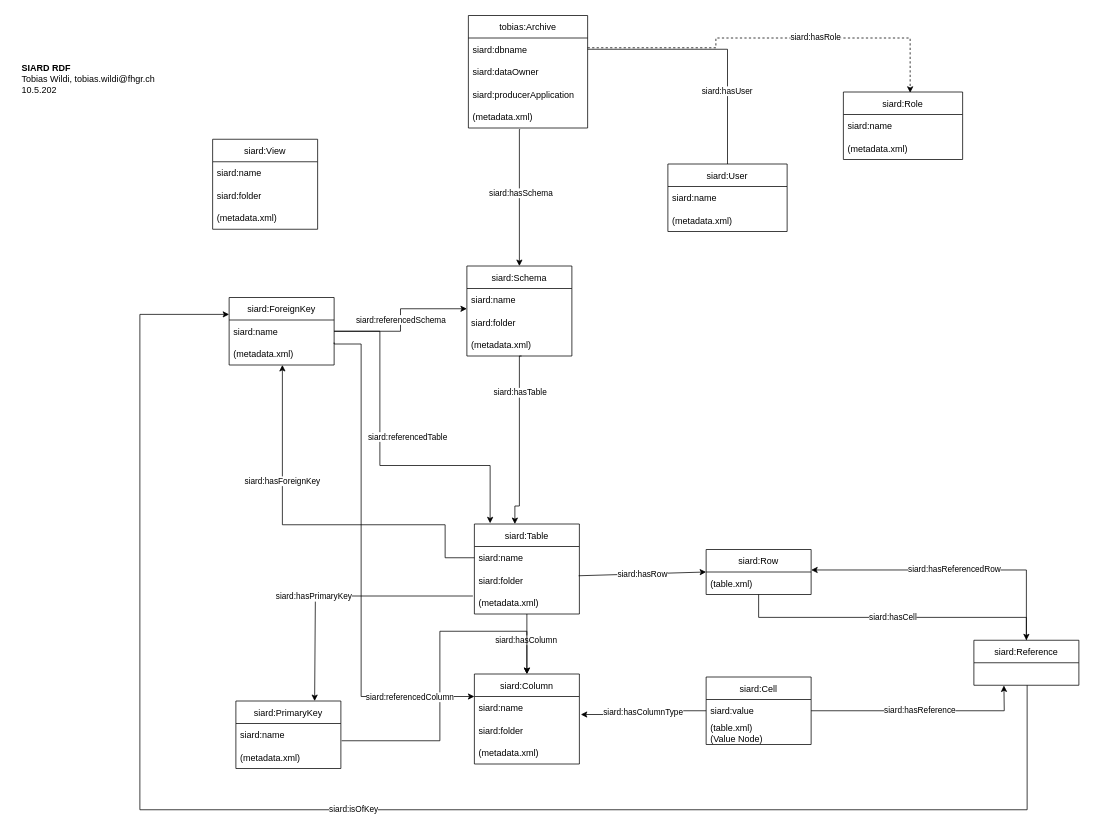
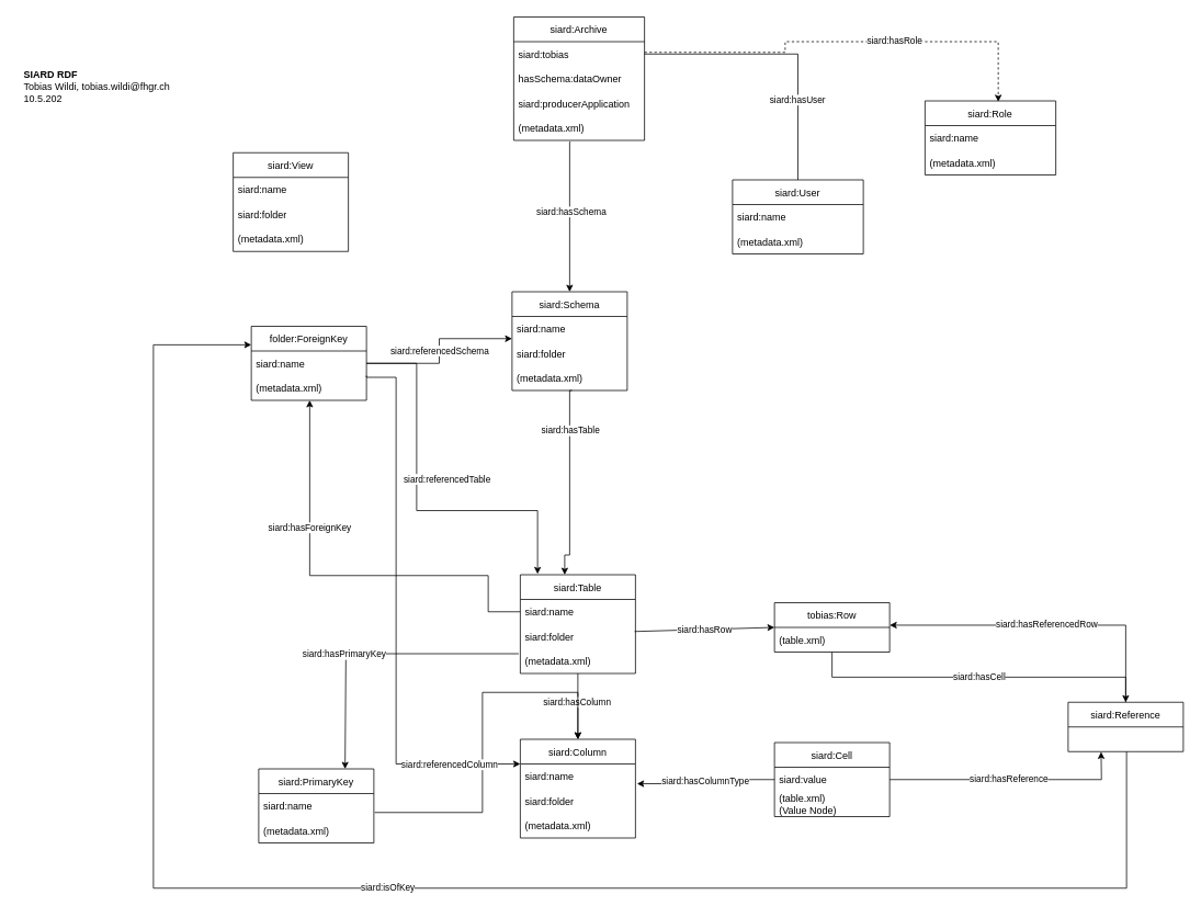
  <mxCell id="0" />
  <mxCell id="1" parent="0" />
  <mxCell id="2" value="siard:Table" style="swimlane;fontStyle=0;childLayout=stackLayout;horizontal=1;startSize=30;horizontalStack=0;resizeParent=1;resizeParentMax=0;resizeLast=0;collapsible=1;marginBottom=0;" vertex="1" parent="1"><mxGeometry x="632" y="698" width="140" height="120" as="geometry"><mxRectangle x="570" y="120" width="100" height="30" as="alternateBounds" /></mxGeometry></mxCell>
  <mxCell id="3" value="siard:name" style="text;strokeColor=none;fillColor=none;align=left;verticalAlign=middle;spacingLeft=4;spacingRight=4;overflow=hidden;points=[[0,0.5],[1,0.5]];portConstraint=eastwest;rotatable=0;" vertex="1" parent="2"><mxGeometry y="30" width="140" height="30" as="geometry" /></mxCell>
  <mxCell id="4" value="siard:folder" style="text;strokeColor=none;fillColor=none;align=left;verticalAlign=middle;spacingLeft=4;spacingRight=4;overflow=hidden;points=[[0,0.5],[1,0.5]];portConstraint=eastwest;rotatable=0;" vertex="1" parent="2"><mxGeometry y="60" width="140" height="30" as="geometry" /></mxCell>
  <mxCell id="5" value="(metadata.xml)" style="text;strokeColor=none;fillColor=none;align=left;verticalAlign=middle;spacingLeft=4;spacingRight=4;overflow=hidden;points=[[0,0.5],[1,0.5]];portConstraint=eastwest;rotatable=0;" vertex="1" parent="2"><mxGeometry y="90" width="140" height="30" as="geometry" /></mxCell>
  <mxCell id="6" value="siard:Column" style="swimlane;fontStyle=0;childLayout=stackLayout;horizontal=1;startSize=30;horizontalStack=0;resizeParent=1;resizeParentMax=0;resizeLast=0;collapsible=1;marginBottom=0;" vertex="1" parent="1"><mxGeometry x="632" y="898" width="140" height="120" as="geometry" /></mxCell>
  <mxCell id="7" value="siard:name" style="text;strokeColor=none;fillColor=none;align=left;verticalAlign=middle;spacingLeft=4;spacingRight=4;overflow=hidden;points=[[0,0.5],[1,0.5]];portConstraint=eastwest;rotatable=0;" vertex="1" parent="6"><mxGeometry y="30" width="140" height="30" as="geometry" /></mxCell>
  <mxCell id="8" value="siard:folder" style="text;strokeColor=none;fillColor=none;align=left;verticalAlign=middle;spacingLeft=4;spacingRight=4;overflow=hidden;points=[[0,0.5],[1,0.5]];portConstraint=eastwest;rotatable=0;" vertex="1" parent="6"><mxGeometry y="60" width="140" height="30" as="geometry" /></mxCell>
  <mxCell id="9" value="(metadata.xml)" style="text;strokeColor=none;fillColor=none;align=left;verticalAlign=middle;spacingLeft=4;spacingRight=4;overflow=hidden;points=[[0,0.5],[1,0.5]];portConstraint=eastwest;rotatable=0;" vertex="1" parent="6"><mxGeometry y="90" width="140" height="30" as="geometry" /></mxCell>
  <mxCell id="10" value="" style="endArrow=classic;html=1;rounded=0;entryX=0.5;entryY=0;entryDx=0;entryDy=0;" edge="1" parent="1" source="5" target="6"><mxGeometry width="50" height="50" relative="1" as="geometry"><mxPoint x="652" y="858" as="sourcePoint" /><mxPoint x="702" y="808" as="targetPoint" /></mxGeometry></mxCell>
  <mxCell id="11" value="siard:hasColumn" style="edgeLabel;html=1;align=center;verticalAlign=middle;resizable=0;points=[];" connectable="0" vertex="1" parent="10"><mxGeometry x="-0.158" y="-2" relative="1" as="geometry"><mxPoint as="offset" /></mxGeometry></mxCell>
  <mxCell id="12" style="edgeStyle=orthogonalEdgeStyle;rounded=0;orthogonalLoop=1;jettySize=auto;html=1;exitX=0.521;exitY=1;exitDx=0;exitDy=0;exitPerimeter=0;" edge="1" parent="1" source="17" target="2"><mxGeometry relative="1" as="geometry"><mxPoint x="692" y="637.01" as="sourcePoint" /><Array as="points"><mxPoint x="692" y="474" /><mxPoint x="692" y="674" /><mxPoint x="686" y="674" /></Array></mxGeometry></mxCell>
  <mxCell id="13" value="siard:hasTable" style="edgeLabel;html=1;align=center;verticalAlign=middle;resizable=0;points=[];" connectable="0" vertex="1" parent="12"><mxGeometry x="-0.145" y="-2" relative="1" as="geometry"><mxPoint x="2" y="-49" as="offset" /></mxGeometry></mxCell>
  <mxCell id="14" value="siard:Schema" style="swimlane;fontStyle=0;childLayout=stackLayout;horizontal=1;startSize=30;horizontalStack=0;resizeParent=1;resizeParentMax=0;resizeLast=0;collapsible=1;marginBottom=0;" vertex="1" parent="1"><mxGeometry x="622" y="354" width="140" height="120" as="geometry" /></mxCell>
  <mxCell id="15" value="siard:name" style="text;strokeColor=none;fillColor=none;align=left;verticalAlign=middle;spacingLeft=4;spacingRight=4;overflow=hidden;points=[[0,0.5],[1,0.5]];portConstraint=eastwest;rotatable=0;" vertex="1" parent="14"><mxGeometry y="30" width="140" height="30" as="geometry" /></mxCell>
  <mxCell id="16" value="siard:folder" style="text;strokeColor=none;fillColor=none;align=left;verticalAlign=middle;spacingLeft=4;spacingRight=4;overflow=hidden;points=[[0,0.5],[1,0.5]];portConstraint=eastwest;rotatable=0;" vertex="1" parent="14"><mxGeometry y="60" width="140" height="30" as="geometry" /></mxCell>
  <mxCell id="17" value="(metadata.xml)" style="text;strokeColor=none;fillColor=none;align=left;verticalAlign=middle;spacingLeft=4;spacingRight=4;overflow=hidden;points=[[0,0.5],[1,0.5]];portConstraint=eastwest;rotatable=0;" vertex="1" parent="14"><mxGeometry y="90" width="140" height="30" as="geometry" /></mxCell>
  <mxCell id="18" value="siard:hasCell" style="edgeStyle=orthogonalEdgeStyle;rounded=0;orthogonalLoop=1;jettySize=auto;html=1;exitX=0.5;exitY=1;exitDx=0;exitDy=0;" edge="1" parent="1" source="19" target="63"><mxGeometry relative="1" as="geometry" /></mxCell>
- <mxCell id="19" value="siard:Row" style="swimlane;fontStyle=0;childLayout=stackLayout;horizontal=1;startSize=30;horizontalStack=0;resizeParent=1;resizeParentMax=0;resizeLast=0;collapsible=1;marginBottom=0;" vertex="1" parent="1"><mxGeometry x="941" y="732" width="140" height="60" as="geometry" /></mxCell>
+ <mxCell id="19" value="tobias:Row" style="swimlane;fontStyle=0;childLayout=stackLayout;horizontal=1;startSize=30;horizontalStack=0;resizeParent=1;resizeParentMax=0;resizeLast=0;collapsible=1;marginBottom=0;" vertex="1" parent="1"><mxGeometry x="941" y="732" width="140" height="60" as="geometry" /></mxCell>
  <mxCell id="20" value="(table.xml)" style="text;strokeColor=none;fillColor=none;align=left;verticalAlign=middle;spacingLeft=4;spacingRight=4;overflow=hidden;points=[[0,0.5],[1,0.5]];portConstraint=eastwest;rotatable=0;" vertex="1" parent="19"><mxGeometry y="30" width="140" height="30" as="geometry" /></mxCell>
  <mxCell id="21" value="siard:Cell" style="swimlane;fontStyle=0;childLayout=stackLayout;horizontal=1;startSize=30;horizontalStack=0;resizeParent=1;resizeParentMax=0;resizeLast=0;collapsible=1;marginBottom=0;" vertex="1" parent="1"><mxGeometry x="941" y="902" width="140" height="90" as="geometry" /></mxCell>
  <mxCell id="22" value="siard:value" style="text;strokeColor=none;fillColor=none;align=left;verticalAlign=middle;spacingLeft=4;spacingRight=4;overflow=hidden;points=[[0,0.5],[1,0.5]];portConstraint=eastwest;rotatable=0;" vertex="1" parent="21"><mxGeometry y="30" width="140" height="30" as="geometry" /></mxCell>
  <mxCell id="23" value="(table.xml)&#10;(Value Node)" style="text;strokeColor=none;fillColor=none;align=left;verticalAlign=middle;spacingLeft=4;spacingRight=4;overflow=hidden;points=[[0,0.5],[1,0.5]];portConstraint=eastwest;rotatable=0;" vertex="1" parent="21"><mxGeometry y="60" width="140" height="30" as="geometry" /></mxCell>
  <mxCell id="24" value="siard:hasRow" style="endArrow=classic;html=1;rounded=0;exitX=0.993;exitY=0.3;exitDx=0;exitDy=0;entryX=0;entryY=0.5;entryDx=0;entryDy=0;exitPerimeter=0;" edge="1" parent="1" source="4" target="19"><mxGeometry width="50" height="50" relative="1" as="geometry"><mxPoint x="1225" y="765" as="sourcePoint" /><mxPoint x="886.4" y="762.67" as="targetPoint" /></mxGeometry></mxCell>
  <mxCell id="25" value="siard:hasColumnType" style="edgeStyle=orthogonalEdgeStyle;rounded=0;orthogonalLoop=1;jettySize=auto;html=1;entryX=1.014;entryY=0.8;entryDx=0;entryDy=0;entryPerimeter=0;exitX=0;exitY=0.5;exitDx=0;exitDy=0;" edge="1" parent="1" source="21" target="7"><mxGeometry relative="1" as="geometry"><mxPoint x="1225" y="931.34" as="targetPoint" /></mxGeometry></mxCell>
  <mxCell id="26" style="edgeStyle=orthogonalEdgeStyle;rounded=0;orthogonalLoop=1;jettySize=auto;html=1;entryX=0.56;entryY=0.011;entryDx=0;entryDy=0;entryPerimeter=0;dashed=1;" edge="1" parent="1" source="28" target="36"><mxGeometry relative="1" as="geometry"><mxPoint x="1124" y="50" as="targetPoint" /><Array as="points"><mxPoint x="954" y="63" /><mxPoint x="954" y="50" /><mxPoint x="1213" y="50" /></Array></mxGeometry></mxCell>
  <mxCell id="27" value="siard:hasRole" style="edgeLabel;html=1;align=center;verticalAlign=middle;resizable=0;points=[];" connectable="0" vertex="1" parent="26"><mxGeometry x="0.225" y="2" relative="1" as="geometry"><mxPoint as="offset" /></mxGeometry></mxCell>
- <mxCell id="28" value="tobias:Archive" style="swimlane;fontStyle=0;childLayout=stackLayout;horizontal=1;startSize=30;horizontalStack=0;resizeParent=1;resizeParentMax=0;resizeLast=0;collapsible=1;marginBottom=0;" vertex="1" parent="1"><mxGeometry x="624" y="20" width="159" height="150" as="geometry" /></mxCell>
- <mxCell id="29" value="siard:dbname" style="text;strokeColor=none;fillColor=none;align=left;verticalAlign=middle;spacingLeft=4;spacingRight=4;overflow=hidden;points=[[0,0.5],[1,0.5]];portConstraint=eastwest;rotatable=0;" vertex="1" parent="28"><mxGeometry y="30" width="159" height="30" as="geometry" /></mxCell>
- <mxCell id="30" value="siard:dataOwner" style="text;strokeColor=none;fillColor=none;align=left;verticalAlign=middle;spacingLeft=4;spacingRight=4;overflow=hidden;points=[[0,0.5],[1,0.5]];portConstraint=eastwest;rotatable=0;" vertex="1" parent="28"><mxGeometry y="60" width="159" height="30" as="geometry" /></mxCell>
+ <mxCell id="28" value="siard:Archive" style="swimlane;fontStyle=0;childLayout=stackLayout;horizontal=1;startSize=30;horizontalStack=0;resizeParent=1;resizeParentMax=0;resizeLast=0;collapsible=1;marginBottom=0;" vertex="1" parent="1"><mxGeometry x="624" y="20" width="159" height="150" as="geometry" /></mxCell>
+ <mxCell id="29" value="siard:tobias" style="text;strokeColor=none;fillColor=none;align=left;verticalAlign=middle;spacingLeft=4;spacingRight=4;overflow=hidden;points=[[0,0.5],[1,0.5]];portConstraint=eastwest;rotatable=0;" vertex="1" parent="28"><mxGeometry y="30" width="159" height="30" as="geometry" /></mxCell>
+ <mxCell id="30" value="hasSchema:dataOwner" style="text;strokeColor=none;fillColor=none;align=left;verticalAlign=middle;spacingLeft=4;spacingRight=4;overflow=hidden;points=[[0,0.5],[1,0.5]];portConstraint=eastwest;rotatable=0;" vertex="1" parent="28"><mxGeometry y="60" width="159" height="30" as="geometry" /></mxCell>
  <mxCell id="31" value="siard:producerApplication" style="text;strokeColor=none;fillColor=none;align=left;verticalAlign=middle;spacingLeft=4;spacingRight=4;overflow=hidden;points=[[0,0.5],[1,0.5]];portConstraint=eastwest;rotatable=0;" vertex="1" parent="28"><mxGeometry y="90" width="159" height="30" as="geometry" /></mxCell>
  <mxCell id="32" value="(metadata.xml)" style="text;strokeColor=none;fillColor=none;align=left;verticalAlign=middle;spacingLeft=4;spacingRight=4;overflow=hidden;points=[[0,0.5],[1,0.5]];portConstraint=eastwest;rotatable=0;" vertex="1" parent="28"><mxGeometry y="120" width="159" height="30" as="geometry" /></mxCell>
  <mxCell id="33" value="siard:User" style="swimlane;fontStyle=0;childLayout=stackLayout;horizontal=1;startSize=30;horizontalStack=0;resizeParent=1;resizeParentMax=0;resizeLast=0;collapsible=1;marginBottom=0;" vertex="1" parent="1"><mxGeometry x="890" y="218" width="159" height="90" as="geometry" /></mxCell>
  <mxCell id="34" value="siard:name" style="text;strokeColor=none;fillColor=none;align=left;verticalAlign=middle;spacingLeft=4;spacingRight=4;overflow=hidden;points=[[0,0.5],[1,0.5]];portConstraint=eastwest;rotatable=0;" vertex="1" parent="33"><mxGeometry y="30" width="159" height="30" as="geometry" /></mxCell>
  <mxCell id="35" value="(metadata.xml)" style="text;strokeColor=none;fillColor=none;align=left;verticalAlign=middle;spacingLeft=4;spacingRight=4;overflow=hidden;points=[[0,0.5],[1,0.5]];portConstraint=eastwest;rotatable=0;" vertex="1" parent="33"><mxGeometry y="60" width="159" height="30" as="geometry" /></mxCell>
  <mxCell id="36" value="siard:Role" style="swimlane;fontStyle=0;childLayout=stackLayout;horizontal=1;startSize=30;horizontalStack=0;resizeParent=1;resizeParentMax=0;resizeLast=0;collapsible=1;marginBottom=0;" vertex="1" parent="1"><mxGeometry x="1124" y="122" width="159" height="90" as="geometry" /></mxCell>
  <mxCell id="37" value="siard:name" style="text;strokeColor=none;fillColor=none;align=left;verticalAlign=middle;spacingLeft=4;spacingRight=4;overflow=hidden;points=[[0,0.5],[1,0.5]];portConstraint=eastwest;rotatable=0;" vertex="1" parent="36"><mxGeometry y="30" width="159" height="30" as="geometry" /></mxCell>
  <mxCell id="38" value="(metadata.xml)" style="text;strokeColor=none;fillColor=none;align=left;verticalAlign=middle;spacingLeft=4;spacingRight=4;overflow=hidden;points=[[0,0.5],[1,0.5]];portConstraint=eastwest;rotatable=0;" vertex="1" parent="36"><mxGeometry y="60" width="159" height="30" as="geometry" /></mxCell>
  <mxCell id="39" style="edgeStyle=orthogonalEdgeStyle;rounded=0;orthogonalLoop=1;jettySize=auto;html=1;entryX=0.5;entryY=0;entryDx=0;entryDy=0;exitX=1;exitY=0.5;exitDx=0;exitDy=0;endArrow=none;" edge="1" parent="1" source="29" target="33"><mxGeometry relative="1" as="geometry"><mxPoint x="969.5" y="116" as="targetPoint" /></mxGeometry></mxCell>
  <mxCell id="40" value="siard:hasUser" style="edgeLabel;html=1;align=center;verticalAlign=middle;resizable=0;points=[];" connectable="0" vertex="1" parent="39"><mxGeometry x="0.423" y="-1" relative="1" as="geometry"><mxPoint as="offset" /></mxGeometry></mxCell>
  <mxCell id="41" style="edgeStyle=orthogonalEdgeStyle;rounded=0;orthogonalLoop=1;jettySize=auto;html=1;entryX=0.5;entryY=0;entryDx=0;entryDy=0;exitX=0.434;exitY=1.067;exitDx=0;exitDy=0;exitPerimeter=0;" edge="1" parent="1" source="32" target="14"><mxGeometry relative="1" as="geometry"><mxPoint x="692" y="200" as="targetPoint" /><Array as="points"><mxPoint x="692" y="172" /></Array></mxGeometry></mxCell>
  <mxCell id="42" value="siard:hasSchema" style="edgeLabel;html=1;align=center;verticalAlign=middle;resizable=0;points=[];" connectable="0" vertex="1" parent="41"><mxGeometry x="-0.06" y="1" relative="1" as="geometry"><mxPoint as="offset" /></mxGeometry></mxCell>
  <mxCell id="43" style="edgeStyle=orthogonalEdgeStyle;rounded=0;orthogonalLoop=1;jettySize=auto;html=1;exitX=1.007;exitY=0.767;exitDx=0;exitDy=0;exitPerimeter=0;" edge="1" parent="1" source="45" target="6"><mxGeometry relative="1" as="geometry"><Array as="points"><mxPoint x="586" y="987" /><mxPoint x="586" y="841" /><mxPoint x="702" y="841" /></Array></mxGeometry></mxCell>
  <mxCell id="44" value="siard:PrimaryKey" style="swimlane;fontStyle=0;childLayout=stackLayout;horizontal=1;startSize=30;horizontalStack=0;resizeParent=1;resizeParentMax=0;resizeLast=0;collapsible=1;marginBottom=0;" vertex="1" parent="1"><mxGeometry x="314" y="934" width="140" height="90" as="geometry"><mxRectangle x="570" y="120" width="100" height="30" as="alternateBounds" /></mxGeometry></mxCell>
  <mxCell id="45" value="siard:name" style="text;strokeColor=none;fillColor=none;align=left;verticalAlign=middle;spacingLeft=4;spacingRight=4;overflow=hidden;points=[[0,0.5],[1,0.5]];portConstraint=eastwest;rotatable=0;" vertex="1" parent="44"><mxGeometry y="30" width="140" height="30" as="geometry" /></mxCell>
  <mxCell id="46" value="(metadata.xml)" style="text;strokeColor=none;fillColor=none;align=left;verticalAlign=middle;spacingLeft=4;spacingRight=4;overflow=hidden;points=[[0,0.5],[1,0.5]];portConstraint=eastwest;rotatable=0;" vertex="1" parent="44"><mxGeometry y="60" width="140" height="30" as="geometry" /></mxCell>
  <mxCell id="47" value="siard:referencedSchema" style="edgeStyle=orthogonalEdgeStyle;rounded=0;orthogonalLoop=1;jettySize=auto;html=1;entryX=0;entryY=-0.1;entryDx=0;entryDy=0;entryPerimeter=0;" edge="1" parent="1" source="50" target="16"><mxGeometry relative="1" as="geometry" /></mxCell>
  <mxCell id="48" style="edgeStyle=orthogonalEdgeStyle;rounded=0;orthogonalLoop=1;jettySize=auto;html=1;exitX=1;exitY=0.5;exitDx=0;exitDy=0;" edge="1" parent="1" source="51"><mxGeometry relative="1" as="geometry"><Array as="points"><mxPoint x="506" y="441" /><mxPoint x="506" y="620" /><mxPoint x="653" y="620" /></Array><mxPoint x="653" y="697" as="targetPoint" /></mxGeometry></mxCell>
  <mxCell id="49" value="siard:referencedTable" style="edgeLabel;html=1;align=center;verticalAlign=middle;resizable=0;points=[];" connectable="0" vertex="1" parent="48"><mxGeometry x="-0.138" y="1" relative="1" as="geometry"><mxPoint x="35" y="1" as="offset" /></mxGeometry></mxCell>
- <mxCell id="50" value="siard:ForeignKey" style="swimlane;fontStyle=0;childLayout=stackLayout;horizontal=1;startSize=30;horizontalStack=0;resizeParent=1;resizeParentMax=0;resizeLast=0;collapsible=1;marginBottom=0;" vertex="1" parent="1"><mxGeometry x="305" y="396" width="140" height="90" as="geometry"><mxRectangle x="570" y="120" width="100" height="30" as="alternateBounds" /></mxGeometry></mxCell>
+ <mxCell id="50" value="folder:ForeignKey" style="swimlane;fontStyle=0;childLayout=stackLayout;horizontal=1;startSize=30;horizontalStack=0;resizeParent=1;resizeParentMax=0;resizeLast=0;collapsible=1;marginBottom=0;" vertex="1" parent="1"><mxGeometry x="305" y="396" width="140" height="90" as="geometry"><mxRectangle x="570" y="120" width="100" height="30" as="alternateBounds" /></mxGeometry></mxCell>
  <mxCell id="51" value="siard:name" style="text;strokeColor=none;fillColor=none;align=left;verticalAlign=middle;spacingLeft=4;spacingRight=4;overflow=hidden;points=[[0,0.5],[1,0.5]];portConstraint=eastwest;rotatable=0;" vertex="1" parent="50"><mxGeometry y="30" width="140" height="30" as="geometry" /></mxCell>
  <mxCell id="52" value="(metadata.xml)" style="text;strokeColor=none;fillColor=none;align=left;verticalAlign=middle;spacingLeft=4;spacingRight=4;overflow=hidden;points=[[0,0.5],[1,0.5]];portConstraint=eastwest;rotatable=0;" vertex="1" parent="50"><mxGeometry y="60" width="140" height="30" as="geometry" /></mxCell>
  <mxCell id="53" value="siard:View" style="swimlane;fontStyle=0;childLayout=stackLayout;horizontal=1;startSize=30;horizontalStack=0;resizeParent=1;resizeParentMax=0;resizeLast=0;collapsible=1;marginBottom=0;" vertex="1" parent="1"><mxGeometry x="283" y="185" width="140" height="120" as="geometry"><mxRectangle x="570" y="120" width="100" height="30" as="alternateBounds" /></mxGeometry></mxCell>
  <mxCell id="54" value="siard:name" style="text;strokeColor=none;fillColor=none;align=left;verticalAlign=middle;spacingLeft=4;spacingRight=4;overflow=hidden;points=[[0,0.5],[1,0.5]];portConstraint=eastwest;rotatable=0;" vertex="1" parent="53"><mxGeometry y="30" width="140" height="30" as="geometry" /></mxCell>
  <mxCell id="55" value="siard:folder" style="text;strokeColor=none;fillColor=none;align=left;verticalAlign=middle;spacingLeft=4;spacingRight=4;overflow=hidden;points=[[0,0.5],[1,0.5]];portConstraint=eastwest;rotatable=0;" vertex="1" parent="53"><mxGeometry y="60" width="140" height="30" as="geometry" /></mxCell>
  <mxCell id="56" value="(metadata.xml)" style="text;strokeColor=none;fillColor=none;align=left;verticalAlign=middle;spacingLeft=4;spacingRight=4;overflow=hidden;points=[[0,0.5],[1,0.5]];portConstraint=eastwest;rotatable=0;" vertex="1" parent="53"><mxGeometry y="90" width="140" height="30" as="geometry" /></mxCell>
  <mxCell id="57" value="siard:hasForeignKey" style="edgeStyle=orthogonalEdgeStyle;rounded=0;orthogonalLoop=1;jettySize=auto;html=1;" edge="1" parent="1" source="3" target="52"><mxGeometry x="0.396" relative="1" as="geometry"><Array as="points"><mxPoint x="593" y="743" /><mxPoint x="593" y="699" /><mxPoint x="376" y="699" /></Array><mxPoint as="offset" /></mxGeometry></mxCell>
  <mxCell id="58" style="edgeStyle=orthogonalEdgeStyle;rounded=0;orthogonalLoop=1;jettySize=auto;html=1;entryX=0.75;entryY=0;entryDx=0;entryDy=0;exitX=-0.014;exitY=0.2;exitDx=0;exitDy=0;exitPerimeter=0;" edge="1" parent="1" source="5" target="44"><mxGeometry relative="1" as="geometry"><Array as="points"><mxPoint x="420" y="794" /></Array></mxGeometry></mxCell>
  <mxCell id="59" value="siard:hasPrimaryKey" style="edgeLabel;html=1;align=center;verticalAlign=middle;resizable=0;points=[];" connectable="0" vertex="1" parent="58"><mxGeometry x="0.206" y="-2" relative="1" as="geometry"><mxPoint as="offset" /></mxGeometry></mxCell>
  <mxCell id="60" style="edgeStyle=orthogonalEdgeStyle;rounded=0;orthogonalLoop=1;jettySize=auto;html=1;entryX=0;entryY=0.25;entryDx=0;entryDy=0;" edge="1" parent="1" source="51" target="6"><mxGeometry relative="1" as="geometry"><Array as="points"><mxPoint x="445" y="458" /><mxPoint x="481" y="458" /><mxPoint x="481" y="928" /></Array></mxGeometry></mxCell>
  <mxCell id="61" value="siard:referencedColumn" style="edgeLabel;html=1;align=center;verticalAlign=middle;resizable=0;points=[];" connectable="0" vertex="1" parent="60"><mxGeometry x="0.569" y="2" relative="1" as="geometry"><mxPoint x="55" y="2" as="offset" /></mxGeometry></mxCell>
  <mxCell id="62" value="siard:hasReferencedRow" style="edgeStyle=orthogonalEdgeStyle;rounded=0;orthogonalLoop=1;jettySize=auto;html=1;entryX=1.001;entryY=-0.09;entryDx=0;entryDy=0;entryPerimeter=0;" edge="1" parent="1" source="63" target="20"><mxGeometry relative="1" as="geometry" /></mxCell>
  <mxCell id="63" value="siard:Reference" style="swimlane;fontStyle=0;childLayout=stackLayout;horizontal=1;startSize=30;horizontalStack=0;resizeParent=1;resizeParentMax=0;resizeLast=0;collapsible=1;marginBottom=0;" vertex="1" parent="1"><mxGeometry x="1298" y="853" width="140" height="60" as="geometry" /></mxCell>
  <mxCell id="64" value="siard:isOfKey" style="edgeStyle=orthogonalEdgeStyle;rounded=0;orthogonalLoop=1;jettySize=auto;html=1;entryX=0;entryY=0.25;entryDx=0;entryDy=0;" edge="1" parent="1" target="50"><mxGeometry relative="1" as="geometry"><Array as="points"><mxPoint x="1369" y="1079" /><mxPoint x="186" y="1079" /><mxPoint x="186" y="419" /></Array><mxPoint x="1369" y="913" as="sourcePoint" /></mxGeometry></mxCell>
  <mxCell id="65" style="edgeStyle=orthogonalEdgeStyle;rounded=0;orthogonalLoop=1;jettySize=auto;html=1;entryX=0.286;entryY=1.011;entryDx=0;entryDy=0;entryPerimeter=0;" edge="1" parent="1" source="22"><mxGeometry relative="1" as="geometry"><mxPoint x="1338.04" y="913.33" as="targetPoint" /></mxGeometry></mxCell>
  <mxCell id="66" value="siard:hasReference" style="edgeLabel;html=1;align=center;verticalAlign=middle;resizable=0;points=[];" connectable="0" vertex="1" parent="65"><mxGeometry x="-0.014" y="1" relative="1" as="geometry"><mxPoint as="offset" /></mxGeometry></mxCell>
  <mxCell id="67" value="&lt;div style=&quot;text-align: left;&quot;&gt;&lt;span style=&quot;background-color: initial;&quot;&gt;&lt;b&gt;SIARD RDF&lt;/b&gt;&lt;/span&gt;&lt;/div&gt;&lt;div style=&quot;text-align: left;&quot;&gt;&lt;span style=&quot;background-color: initial;&quot;&gt;Tobias Wildi, tobias.wildi@fhgr.ch&lt;/span&gt;&lt;/div&gt;&lt;div style=&quot;text-align: left;&quot;&gt;&lt;span style=&quot;background-color: initial;&quot;&gt;10.5.202&lt;/span&gt;&lt;/div&gt;" style="text;html=1;strokeColor=none;fillColor=none;align=center;verticalAlign=middle;whiteSpace=wrap;rounded=0;" vertex="1" parent="1"><mxGeometry x="20" y="83" width="195" height="44" as="geometry" /></mxCell>
